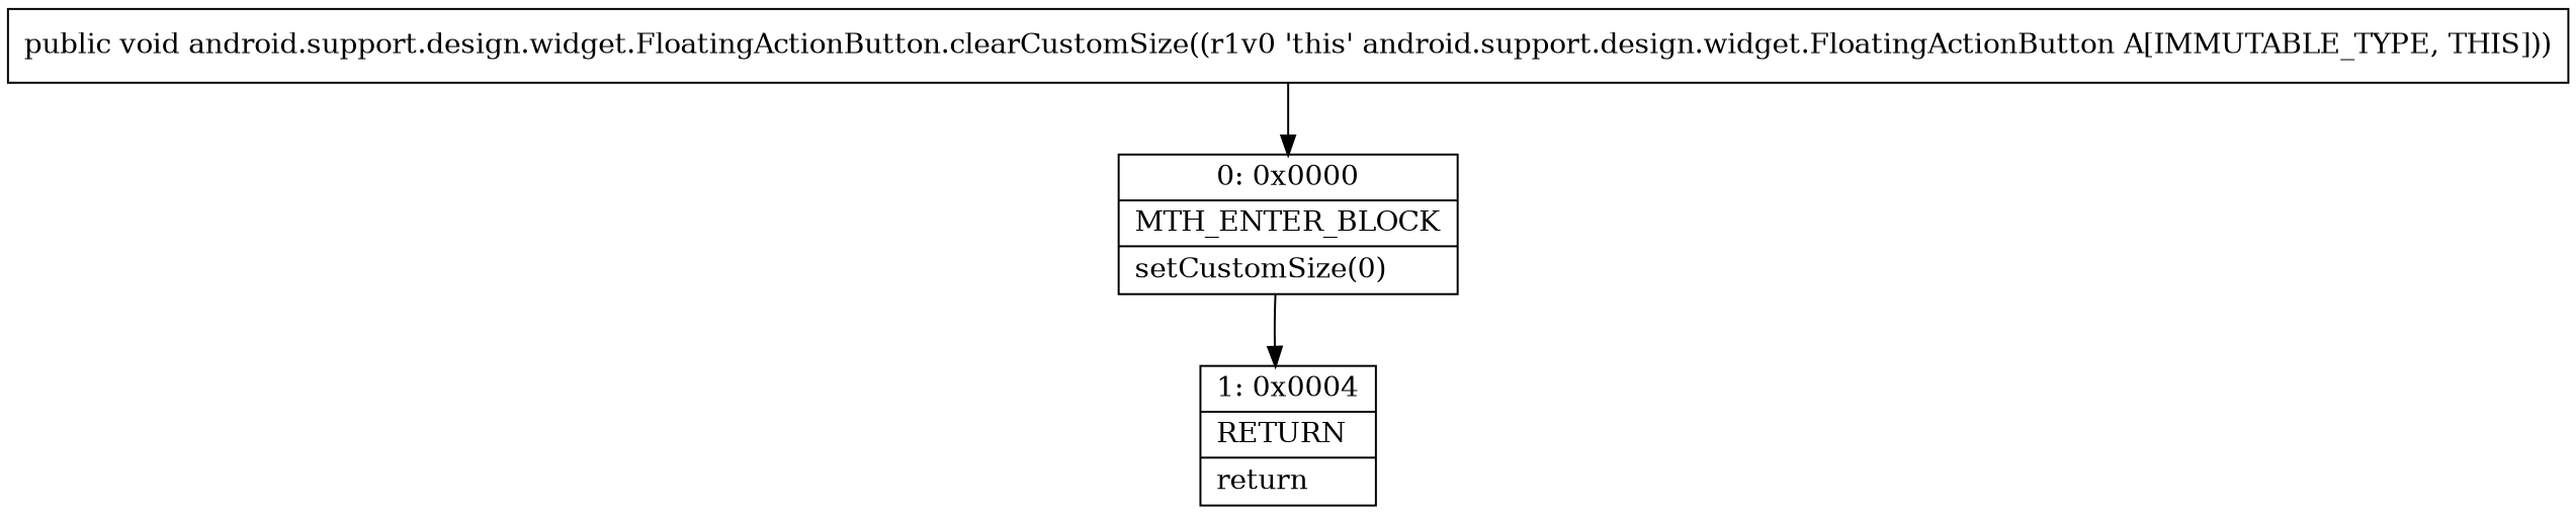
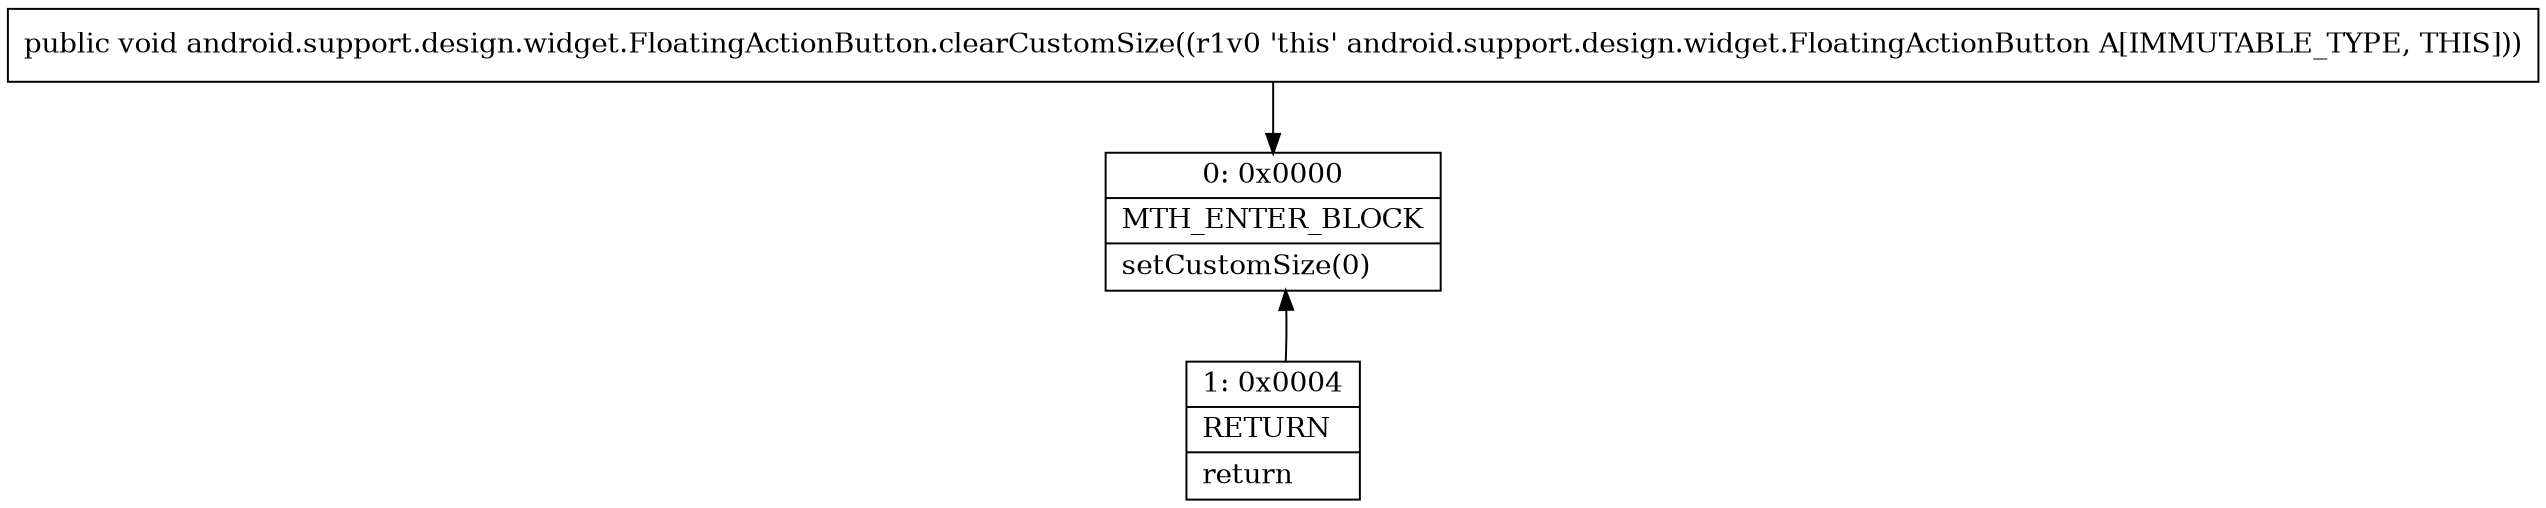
  digraph {
    node [shape=record]
    n1 [label="{0\:\ 0x0000|MTH_ENTER_BLOCK\l|setCustomSize(0)\l}"]
    n2 [label="{1\:\ 0x0004|RETURN\l|return\l}"]
    n3 [label="{public void android.support.design.widget.FloatingActionButton.clearCustomSize((r1v0 'this' android.support.design.widget.FloatingActionButton A[IMMUTABLE_TYPE, THIS])) }"]
-   n1 -> n2
+   n2 -> n1
    n3 -> n1
  }
